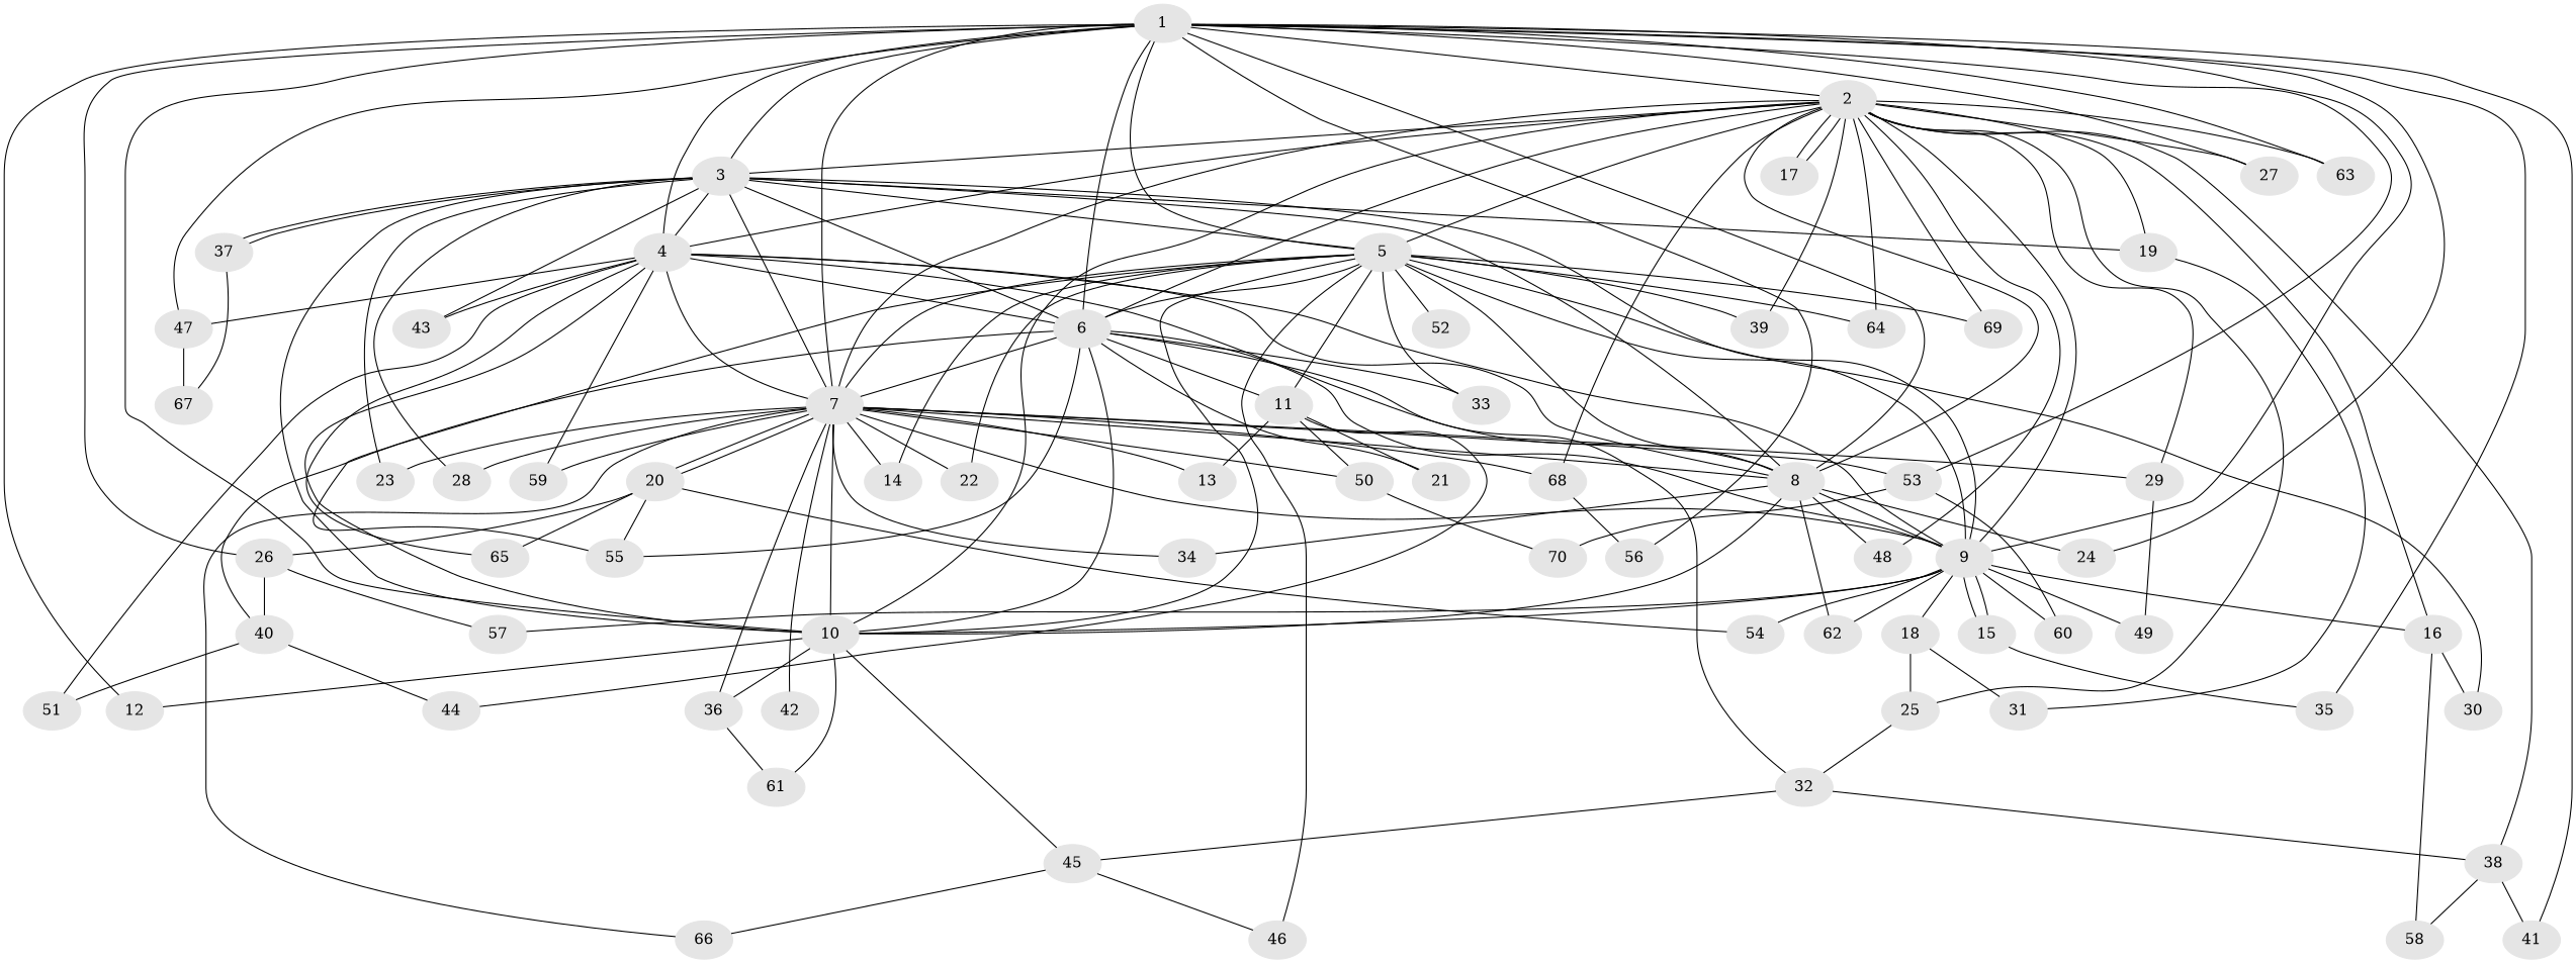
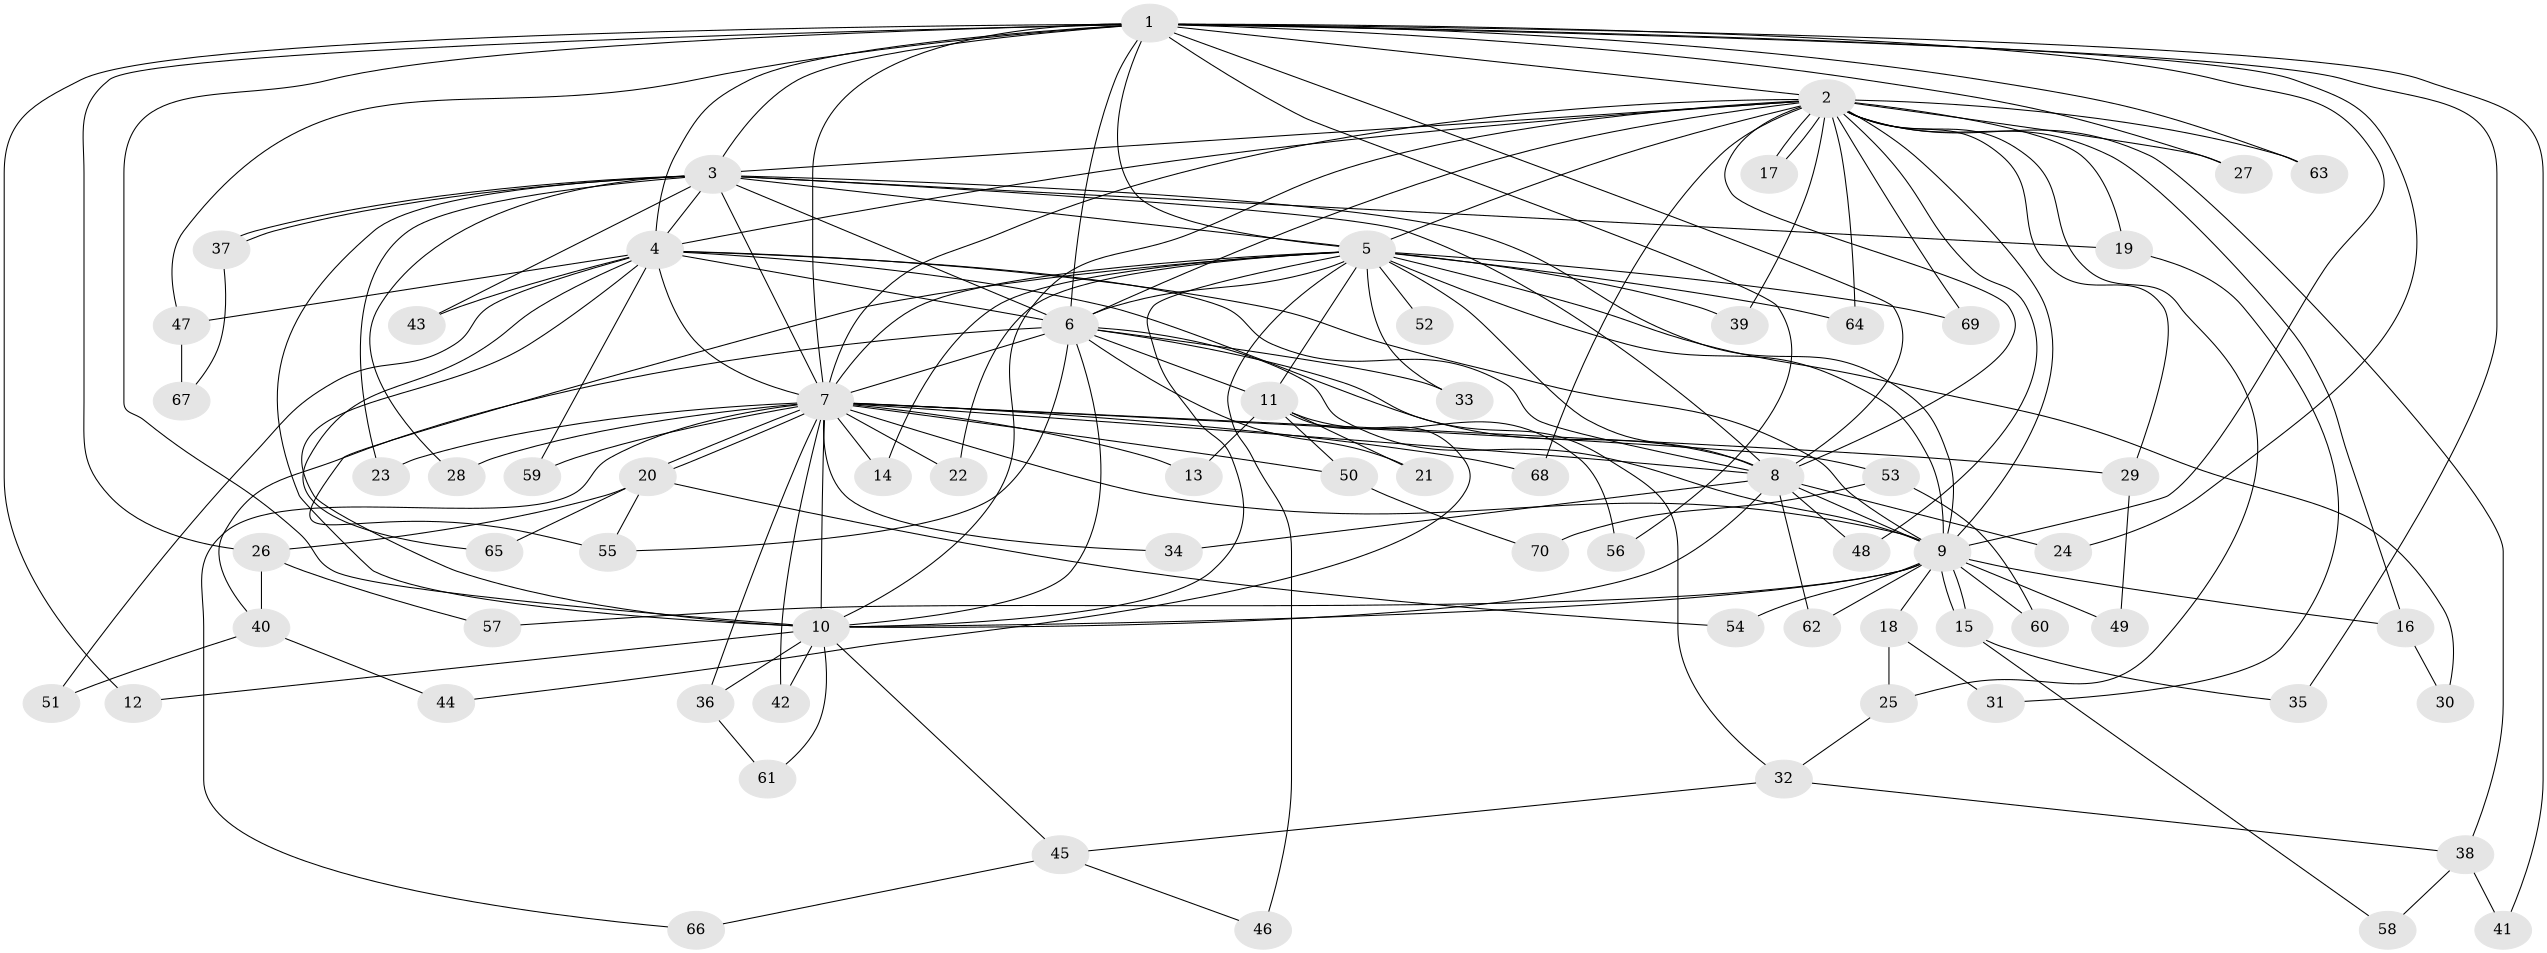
  graph {
    node [color=gray90 style=filled]
    1
    2
    3
    4
    5
    6
    7
    8
    9
    10
    12
    24
    26
    27
    35
    41
    47
    53
    56
    63
    16
    17
    19
    25
    29
    38
    39
    48
    64
    68
    69
    23
    28
    37
    43
    32
    51
    59
    65
    11
    14
    22
    30
    33
    46
    52
    55
    21
    40
    13
    20
    34
    36
    42
    50
    66
    62
    18
    15
    49
    54
    57
    60
    45
    61
    67
    70
    31
    58
    44
    1 -- 2
    1 -- 3
    1 -- 4
    1 -- 5
    1 -- 6
    1 -- 7
    1 -- 8
    1 -- 9
    1 -- 10
    1 -- 12
    1 -- 24
    1 -- 26
    1 -- 27
    1 -- 35
    1 -- 41
    1 -- 47
-   1 -- 53
    1 -- 56
    1 -- 63
    2 -- 3
    2 -- 4
    2 -- 5
    2 -- 6
    2 -- 7
    2 -- 8
    2 -- 9
    2 -- 10
    2 -- 27
    2 -- 63
    2 -- 16
    2 -- 17
    2 -- 17
    2 -- 19
    2 -- 25
    2 -- 29
    2 -- 38
    2 -- 39
    2 -- 48
    2 -- 64
    2 -- 68
    2 -- 69
    3 -- 4
    3 -- 5
    3 -- 6
    3 -- 7
    3 -- 8
    3 -- 9
    3 -- 10
    3 -- 19
    3 -- 23
    3 -- 28
    3 -- 37
    3 -- 37
    3 -- 43
    4 -- 6
    4 -- 7
    4 -- 8
    4 -- 9
    4 -- 10
    4 -- 47
    4 -- 43
    4 -- 32
    4 -- 51
    4 -- 59
    4 -- 65
    5 -- 6
    5 -- 7
    5 -- 8
    5 -- 9
    5 -- 10
    5 -- 39
    5 -- 64
    5 -- 69
    5 -- 11
    5 -- 14
    5 -- 22
    5 -- 30
    5 -- 33
    5 -- 46
    5 -- 52
    5 -- 55
    6 -- 7
    6 -- 8
    6 -- 9
    6 -- 10
    6 -- 11
    6 -- 33
    6 -- 55
    6 -- 21
    6 -- 40
    7 -- 8
    7 -- 9
    7 -- 10
    7 -- 53
    7 -- 29
    7 -- 68
    7 -- 23
    7 -- 28
    7 -- 59
    7 -- 14
    7 -- 22
    7 -- 13
    7 -- 20
    7 -- 20
    7 -- 34
    7 -- 36
    7 -- 42
    7 -- 50
    7 -- 66
    8 -- 9
    8 -- 10
    8 -- 24
    8 -- 48
    8 -- 34
    8 -- 62
    9 -- 10
    9 -- 16
    9 -- 62
    9 -- 18
    9 -- 15
    9 -- 15
    9 -- 49
    9 -- 54
    9 -- 57
    9 -- 60
    10 -- 12
    10 -- 36
+   10 -- 42
    10 -- 45
    10 -- 61
    26 -- 40
    26 -- 57
    47 -- 67
    53 -- 60
    53 -- 70
    16 -- 30
    19 -- 31
    25 -- 32
    29 -- 49
    38 -- 41
    38 -- 58
    37 -- 67
    32 -- 38
    32 -- 45
-   68 -- 56
+   11 -- 56
    11 -- 21
    11 -- 13
    11 -- 50
    11 -- 44
    40 -- 51
    40 -- 44
    20 -- 26
    20 -- 65
    20 -- 55
    20 -- 54
    36 -- 61
    50 -- 70
    18 -- 25
    18 -- 31
    15 -- 35
-   16 -- 58
+   15 -- 58
    45 -- 46
    45 -- 66
  }
